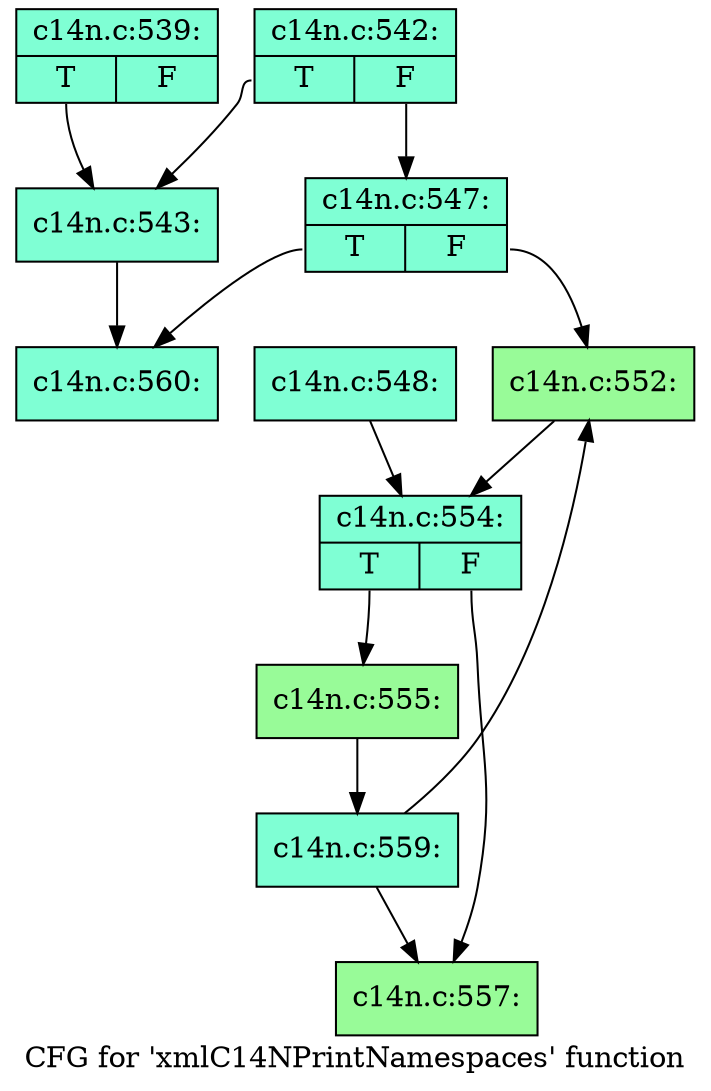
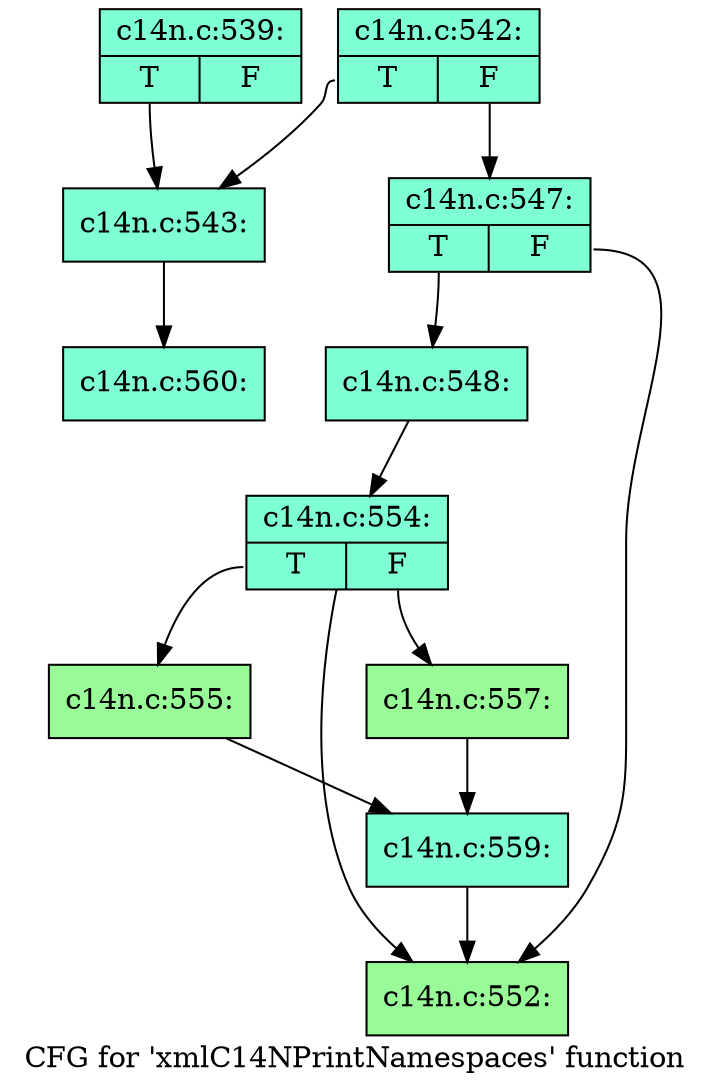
  digraph {
    label="CFG for 'xmlC14NPrintNamespaces' function"
    node [fillcolor=aquamarine shape=record style=filled]
    n1 [label="{c14n.c:539:|{<s0>T|<s1>F}}"]
    n2 [label="{c14n.c:543:}"]
    n3 [label="{c14n.c:560:}"]
    n4 [label="{c14n.c:542:|{<s0>T|<s1>F}}"]
    n5 [label="{c14n.c:547:|{<s0>T|<s1>F}}"]
    n6 [label="{c14n.c:548:}"]
    n7 [fillcolor=palegreen label="{c14n.c:552:}"]
    n8 [label="{c14n.c:554:|{<s0>T|<s1>F}}"]
    n9 [fillcolor=palegreen label="{c14n.c:555:}"]
    n10 [fillcolor=palegreen label="{c14n.c:557:}"]
    n11 [label="{c14n.c:559:}"]
    n1 -> n2 [tailport=s0]
    n2 -> n3
    n4 -> n2 [tailport=s0]
    n4 -> n5 [tailport=s1]
-   n5 -> n3 [tailport=s0]
+   n5 -> n6 [tailport=s0]
    n5 -> n7 [tailport=s1]
    n6 -> n8
-   n7 -> n8
+   n8 -> n7
    n8 -> n9 [tailport=s0]
    n8 -> n10 [tailport=s1]
    n9 -> n11
-   n11 -> n10
+   n10 -> n11
    n11 -> n7
  }
